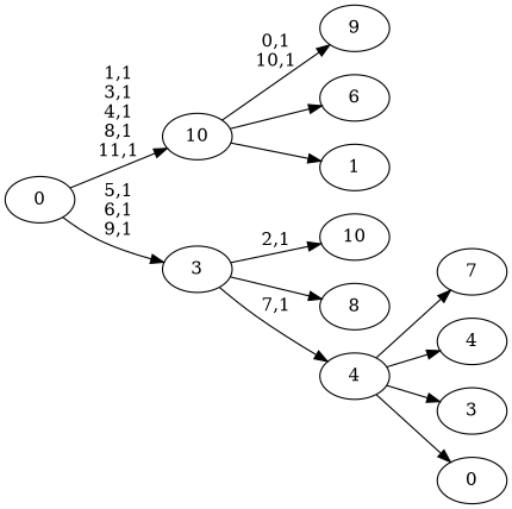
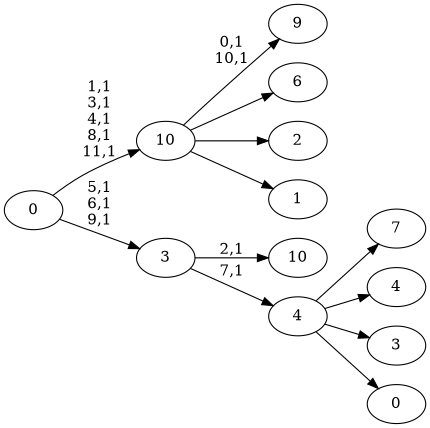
  digraph {
    rankdir=LR
    n1 [label=10]
    n2 [label=9]
-   n3 [label=8]
    n4 [label=7]
    n5 [label=6]
    n6 [label=4]
    n7 [label=3]
+   n8 [label=2]
    n9 [label=1]
    10
    n11 [label=0]
    4
    3
    0
    10 -> n2 [label="0,1\n10,1"]
    10 -> n5
+   10 -> n8
    10 -> n9
    4 -> n4
    4 -> n6
    4 -> n7
    4 -> n11
    3 -> n1 [label="2,1"]
-   3 -> n3
    3 -> 4 [label="7,1"]
    0 -> 10 [label="1,1\n3,1\n4,1\n8,1\n11,1"]
    0 -> 3 [label="5,1\n6,1\n9,1"]
  }
